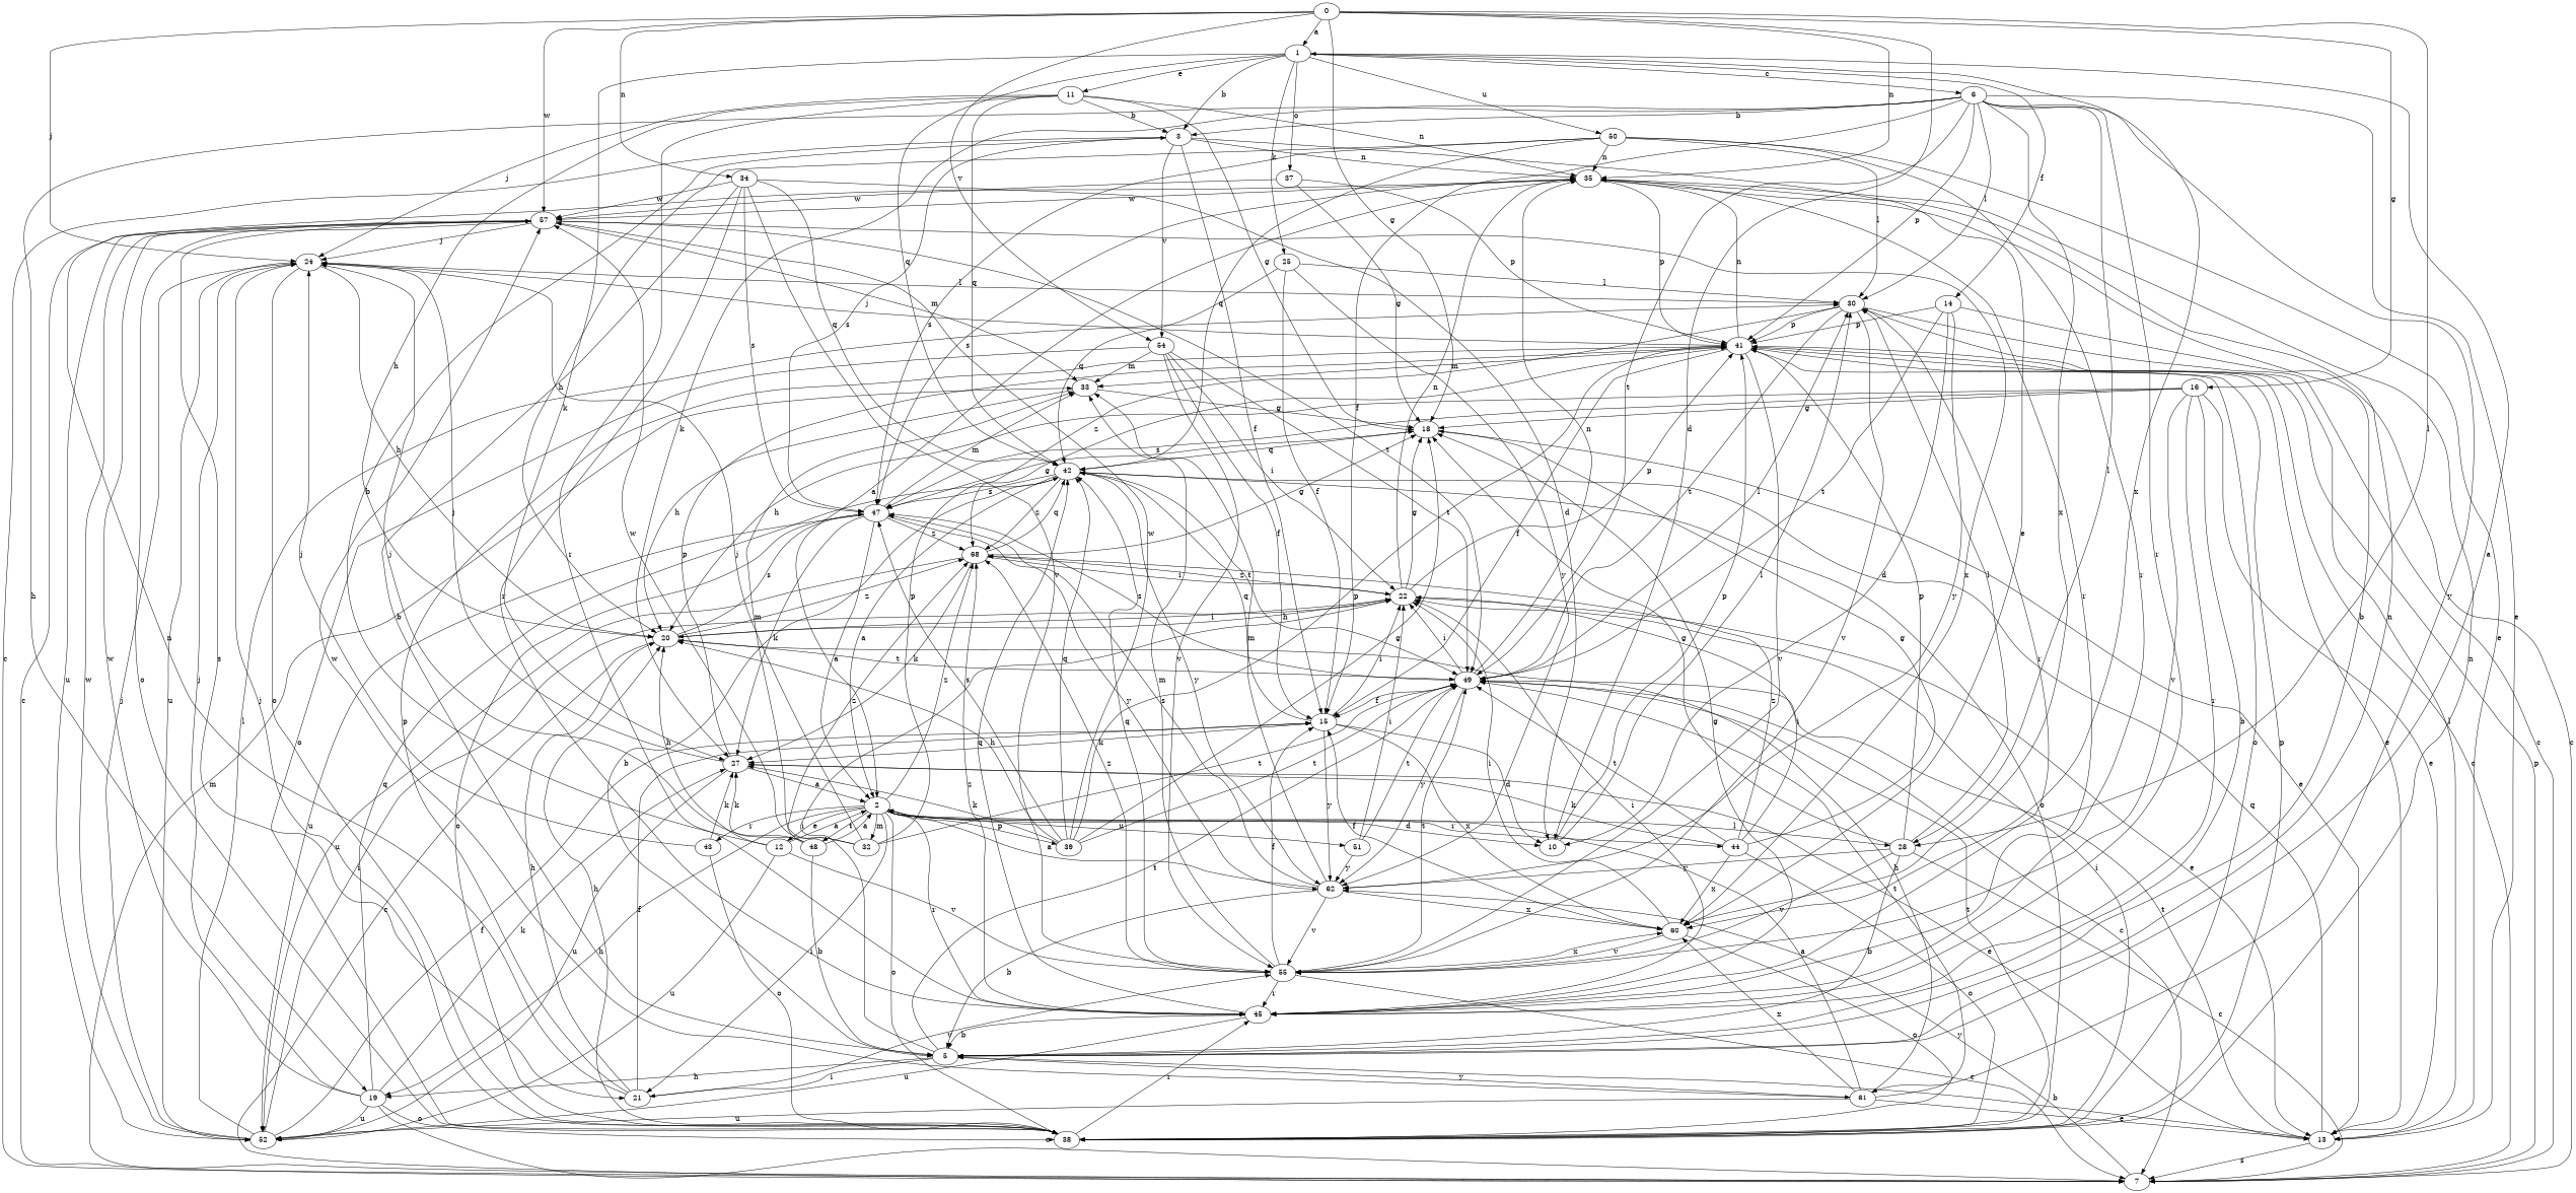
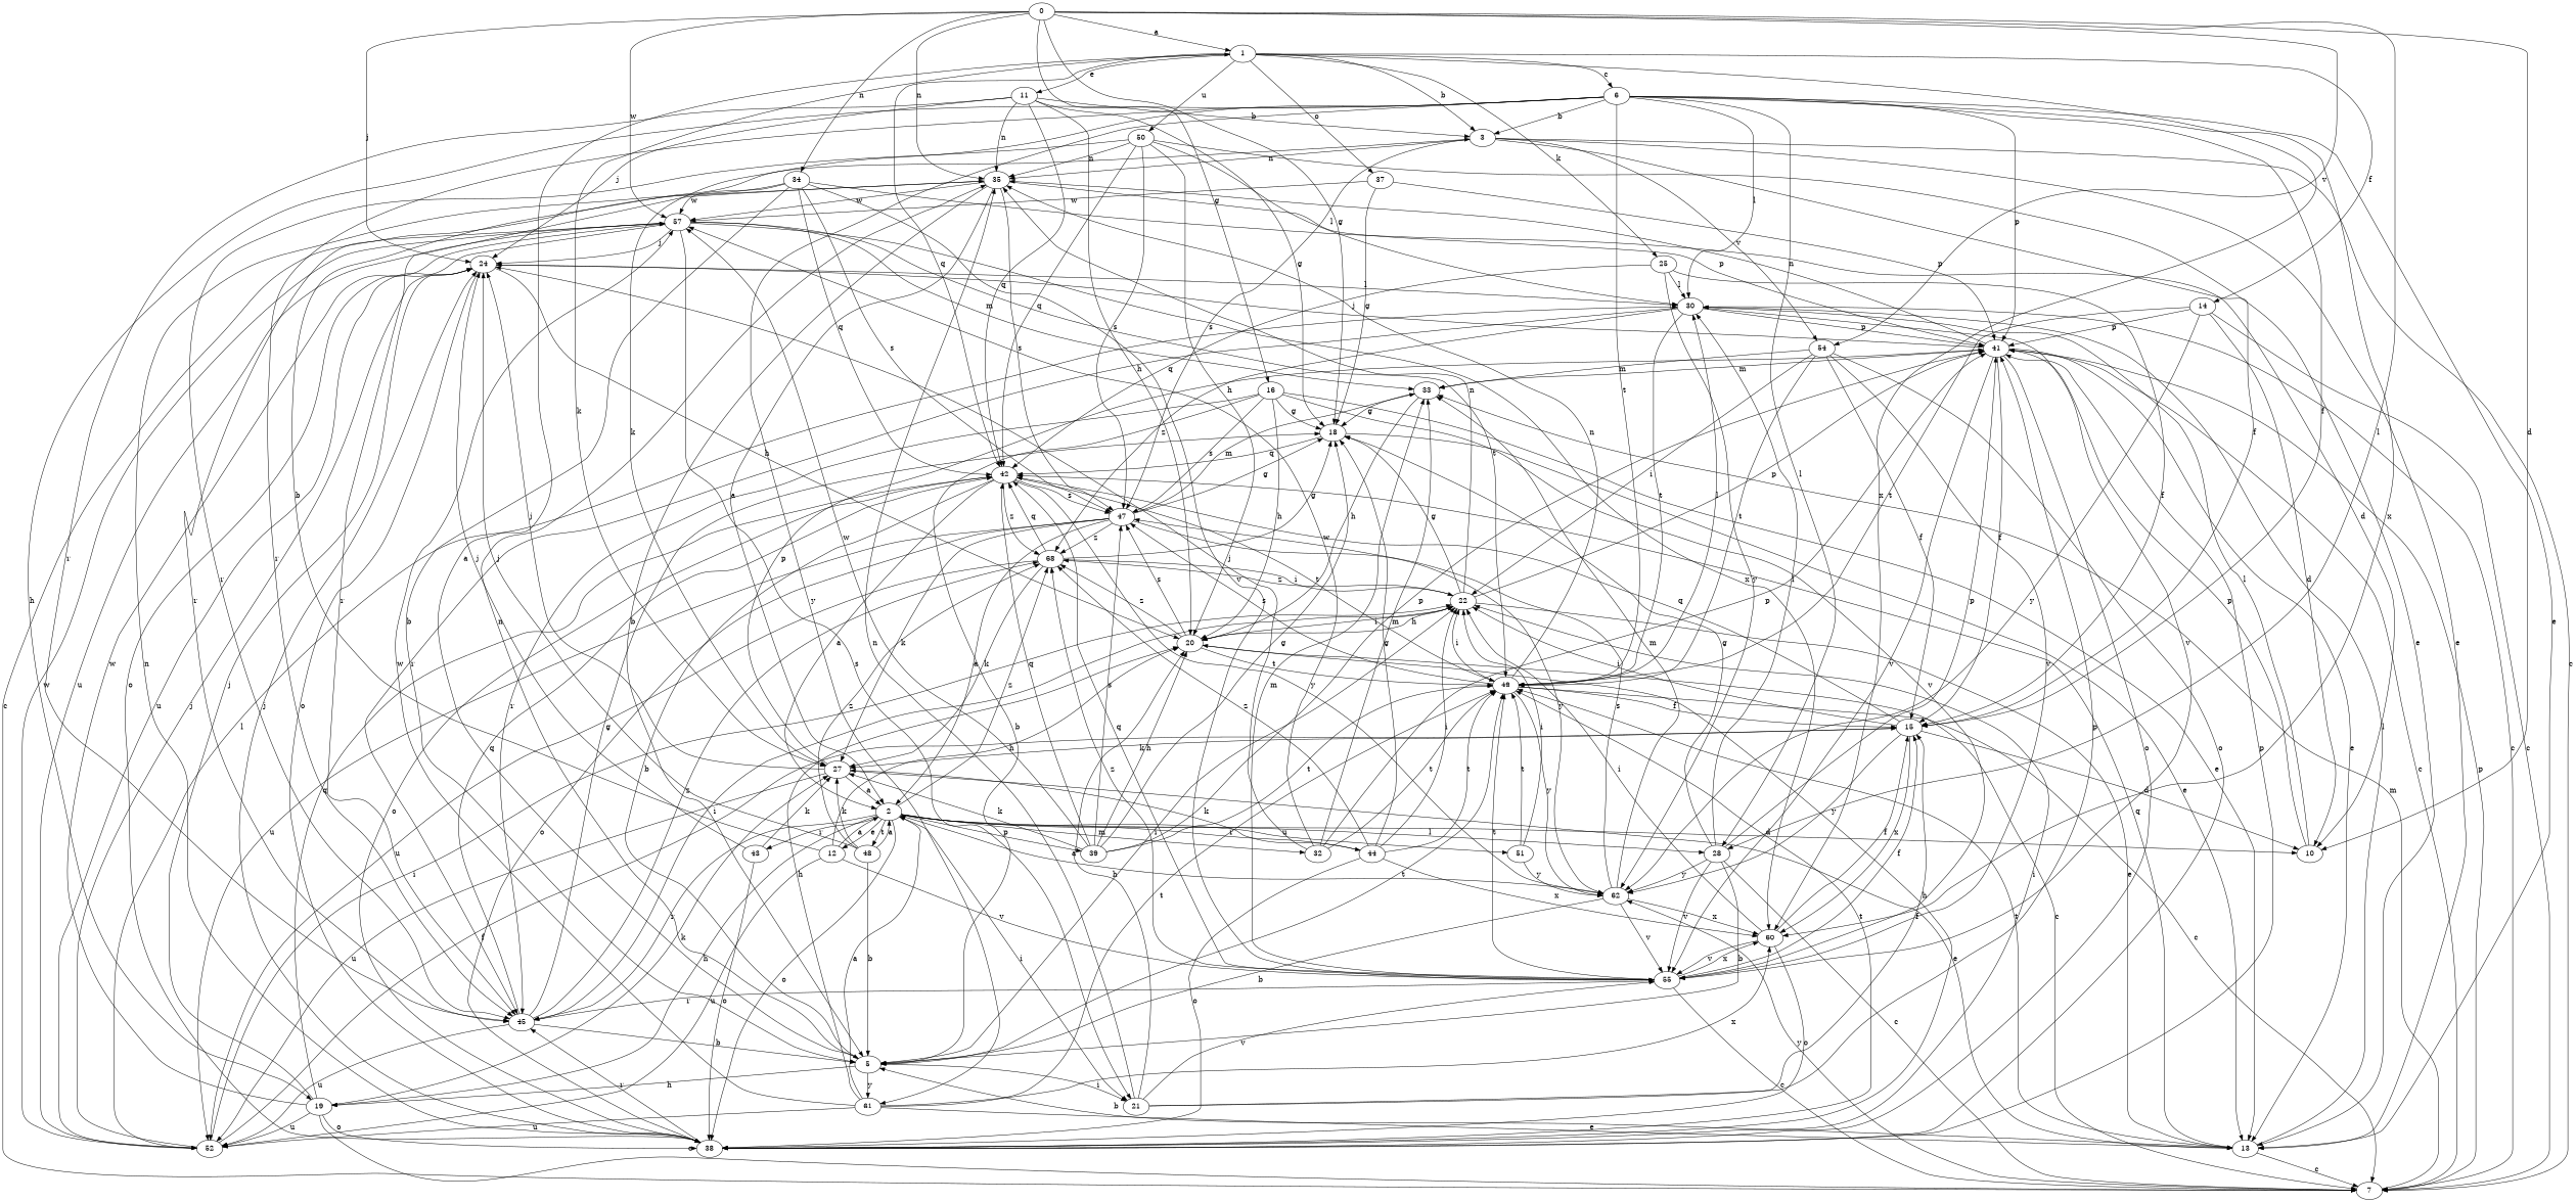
  strict digraph {
    0
    1
    10
    16
    18
    24
    28
    34
    35
    54
    57
    3
    6
    11
    14
    25
    27
    37
    42
    50
    60
    30
    41
    45
    13
    47
    5
    20
    55
    38
    52
    7
    62
    2
    15
    22
    49
    33
    21
    19
    61
    n42 [label=68]
    12
    32
    39
    43
    44
    48
    51
    0 -> 1 [label=a]
    0 -> 10 [label=d]
    0 -> 16 [label=g]
    0 -> 18 [label=g]
    0 -> 24 [label=j]
    0 -> 28 [label=l]
    0 -> 34 [label=n]
    0 -> 35 [label=n]
    0 -> 54 [label=v]
    0 -> 57 [label=w]
    1 -> 3 [label=b]
    1 -> 6 [label=c]
    1 -> 11 [label=e]
    1 -> 14 [label=f]
    1 -> 25 [label=k]
    1 -> 27 [label=k]
    1 -> 37 [label=o]
    1 -> 42 [label=q]
    1 -> 50 [label=u]
    1 -> 60 [label=x]
    10 -> 30 [label=l]
    10 -> 41 [label=p]
    16 -> 18 [label=g]
    16 -> 45 [label=r]
    16 -> 13 [label=e]
    16 -> 47 [label=s]
    16 -> 5 [label=b]
    16 -> 20 [label=h]
    16 -> 55 [label=v]
    18 -> 42 [label=q]
    18 -> 13 [label=e]
    24 -> 30 [label=l]
    24 -> 20 [label=h]
    24 -> 38 [label=o]
    24 -> 52 [label=u]
    28 -> 18 [label=g]
    28 -> 30 [label=l]
    28 -> 41 [label=p]
    28 -> 5 [label=b]
    28 -> 55 [label=v]
    28 -> 7 [label=c]
    28 -> 62 [label=y]
    34 -> 10 [label=d]
    34 -> 57 [label=w]
    34 -> 42 [label=q]
    34 -> 45 [label=r]
    34 -> 47 [label=s]
    34 -> 5 [label=b]
    34 -> 55 [label=v]
    35 -> 57 [label=w]
    35 -> 41 [label=p]
    35 -> 45 [label=r]
    35 -> 47 [label=s]
    35 -> 5 [label=b]
    35 -> 2 [label=a]
    54 -> 55 [label=v]
    54 -> 38 [label=o]
    54 -> 15 [label=f]
    54 -> 22 [label=i]
    54 -> 49 [label=t]
    54 -> 33 [label=m]
    57 -> 24 [label=j]
    57 -> 60 [label=x]
    57 -> 38 [label=o]
    57 -> 52 [label=u]
    57 -> 7 [label=c]
    57 -> 49 [label=t]
    57 -> 33 [label=m]
    57 -> 21 [label=s]
    3 -> 35 [label=n]
    3 -> 54 [label=v]
-   3 -> 60 [label=e]
+   3 -> 13 [label=e]
    3 -> 47 [label=s]
    3 -> 7 [label=c]
    3 -> 15 [label=f]
    6 -> 28 [label=l]
    6 -> 3 [label=b]
    6 -> 27 [label=k]
    6 -> 60 [label=x]
    6 -> 30 [label=l]
    6 -> 41 [label=p]
    6 -> 45 [label=r]
    6 -> 13 [label=e]
    6 -> 15 [label=f]
    6 -> 49 [label=t]
    6 -> 19 [label=h]
    6 -> 61 [label=y]
    11 -> 18 [label=g]
    11 -> 24 [label=j]
    11 -> 35 [label=n]
    11 -> 3 [label=b]
    11 -> 42 [label=q]
    11 -> 45 [label=r]
    11 -> 20 [label=h]
    14 -> 10 [label=d]
    14 -> 41 [label=p]
    14 -> 7 [label=c]
    14 -> 62 [label=y]
    14 -> 49 [label=t]
    25 -> 42 [label=q]
    25 -> 30 [label=l]
    25 -> 62 [label=y]
    25 -> 15 [label=f]
    27 -> 24 [label=j]
    27 -> 41 [label=p]
    27 -> 13 [label=e]
    27 -> 52 [label=u]
    27 -> 2 [label=a]
    37 -> 18 [label=g]
    37 -> 57 [label=w]
    37 -> 41 [label=p]
    42 -> 47 [label=s]
    42 -> 5 [label=b]
    42 -> 38 [label=o]
    42 -> 62 [label=y]
    42 -> 2 [label=a]
    42 -> 49 [label=t]
    42 -> n42 [label=z]
    50 -> 35 [label=n]
    50 -> 42 [label=q]
    50 -> 30 [label=l]
    50 -> 45 [label=r]
    50 -> 13 [label=e]
    50 -> 47 [label=s]
    50 -> 20 [label=h]
    60 -> 55 [label=v]
    60 -> 38 [label=o]
    60 -> 15 [label=f]
    60 -> 22 [label=i]
    30 -> 41 [label=p]
    30 -> 45 [label=r]
    30 -> 55 [label=v]
    30 -> 7 [label=c]
    30 -> 49 [label=t]
    30 -> n42 [label=z]
    41 -> 24 [label=j]
    41 -> 35 [label=n]
    41 -> 13 [label=e]
    41 -> 55 [label=v]
    41 -> 38 [label=o]
    41 -> 7 [label=c]
    41 -> 15 [label=f]
    41 -> 33 [label=m]
    45 -> 18 [label=g]
    45 -> 42 [label=q]
    45 -> 5 [label=b]
    45 -> 52 [label=u]
    45 -> 22 [label=i]
    45 -> n42 [label=z]
    13 -> 42 [label=q]
    13 -> 30 [label=l]
    13 -> 5 [label=b]
-   13 -> 7 [label=s]
+   13 -> 7 [label=c]
    13 -> 49 [label=t]
    47 -> 18 [label=g]
    47 -> 27 [label=k]
    47 -> 38 [label=o]
    47 -> 52 [label=u]
    47 -> 62 [label=y]
    47 -> 2 [label=a]
    47 -> 33 [label=m]
    47 -> n42 [label=z]
    5 -> 1 [label=a]
    5 -> 35 [label=n]
    5 -> 22 [label=i]
    5 -> 49 [label=t]
    5 -> 21 [label=i]
    5 -> 19 [label=h]
    5 -> 61 [label=y]
    20 -> 47 [label=s]
    20 -> 7 [label=c]
    20 -> 22 [label=i]
    20 -> 49 [label=t]
    20 -> n42 [label=z]
    55 -> 42 [label=q]
    55 -> 60 [label=x]
    55 -> 45 [label=r]
    55 -> 7 [label=c]
    55 -> 15 [label=f]
    55 -> 49 [label=t]
    55 -> 33 [label=m]
    55 -> n42 [label=z]
    38 -> 24 [label=j]
    38 -> 35 [label=n]
    38 -> 41 [label=p]
    38 -> 45 [label=r]
    38 -> 20 [label=h]
    38 -> 22 [label=i]
    38 -> 49 [label=t]
    52 -> 24 [label=j]
    52 -> 57 [label=w]
    52 -> 30 [label=l]
    52 -> 15 [label=f]
    52 -> 22 [label=i]
    7 -> 41 [label=p]
    7 -> 62 [label=y]
    7 -> 33 [label=m]
    62 -> 60 [label=x]
    62 -> 47 [label=s]
    62 -> 5 [label=b]
    62 -> 55 [label=v]
    62 -> 2 [label=a]
    62 -> 33 [label=m]
    2 -> 10 [label=d]
    2 -> 28 [label=l]
    2 -> 45 [label=r]
    2 -> 38 [label=o]
    2 -> 21 [label=i]
    2 -> 19 [label=h]
    2 -> n42 [label=z]
    2 -> 12 [label=e]
    2 -> 32 [label=m]
    2 -> 39 [label=p]
    2 -> 43 [label=r]
    2 -> 44 [label=r]
    2 -> 48 [label=t]
    2 -> 51 [label=u]
    15 -> 10 [label=d]
    15 -> 27 [label=k]
    15 -> 42 [label=q]
    15 -> 60 [label=x]
    15 -> 62 [label=y]
    15 -> 22 [label=i]
    22 -> 18 [label=g]
    22 -> 35 [label=n]
    22 -> 41 [label=p]
    22 -> 13 [label=e]
    22 -> 20 [label=h]
    22 -> n42 [label=z]
    49 -> 35 [label=n]
    49 -> 30 [label=l]
    49 -> 47 [label=s]
    49 -> 7 [label=c]
    49 -> 62 [label=y]
    49 -> 15 [label=f]
    49 -> 22 [label=i]
    33 -> 18 [label=g]
    33 -> 20 [label=h]
    21 -> 35 [label=n]
    21 -> 41 [label=p]
    21 -> 20 [label=h]
    21 -> 55 [label=v]
    21 -> 15 [label=f]
    19 -> 24 [label=j]
    19 -> 57 [label=w]
    19 -> 27 [label=k]
    19 -> 42 [label=q]
    19 -> 38 [label=o]
    19 -> 52 [label=u]
    19 -> 7 [label=c]
    61 -> 57 [label=w]
    61 -> 60 [label=x]
    61 -> 13 [label=e]
    61 -> 20 [label=h]
    61 -> 52 [label=u]
    61 -> 2 [label=a]
    61 -> 49 [label=t]
    n42 -> 18 [label=g]
    n42 -> 27 [label=k]
    n42 -> 42 [label=q]
    n42 -> 52 [label=u]
    n42 -> 22 [label=i]
    12 -> 3 [label=b]
    12 -> 20 [label=h]
    12 -> 55 [label=v]
    12 -> 52 [label=u]
    12 -> 2 [label=a]
    32 -> 24 [label=j]
    32 -> 57 [label=w]
    32 -> 41 [label=p]
    32 -> 49 [label=t]
    32 -> 33 [label=m]
    39 -> 18 [label=g]
    39 -> 57 [label=w]
    39 -> 27 [label=k]
    39 -> 42 [label=q]
    39 -> 41 [label=p]
    39 -> 47 [label=s]
    39 -> 20 [label=h]
    39 -> 49 [label=t]
    43 -> 24 [label=j]
    43 -> 27 [label=k]
    43 -> 38 [label=o]
    44 -> 18 [label=g]
    44 -> 27 [label=k]
    44 -> 60 [label=x]
    44 -> 38 [label=o]
    44 -> 22 [label=i]
    44 -> 49 [label=t]
    44 -> n42 [label=z]
    48 -> 24 [label=j]
    48 -> 27 [label=k]
    48 -> 5 [label=b]
    48 -> 2 [label=a]
    48 -> n42 [label=z]
    51 -> 62 [label=y]
    51 -> 22 [label=i]
    51 -> 49 [label=t]
  }
